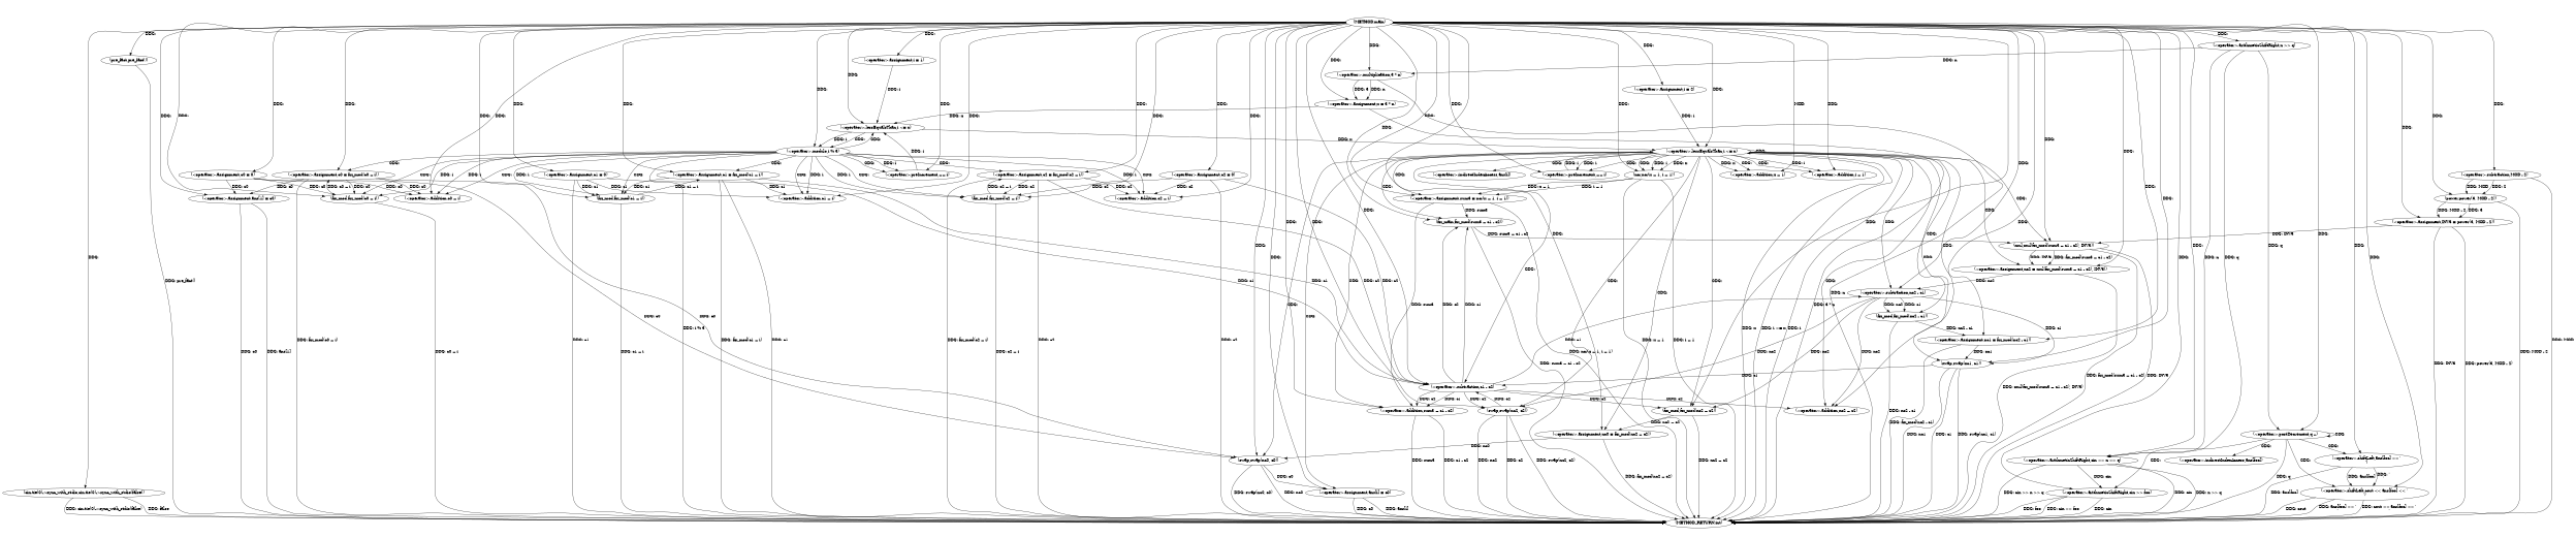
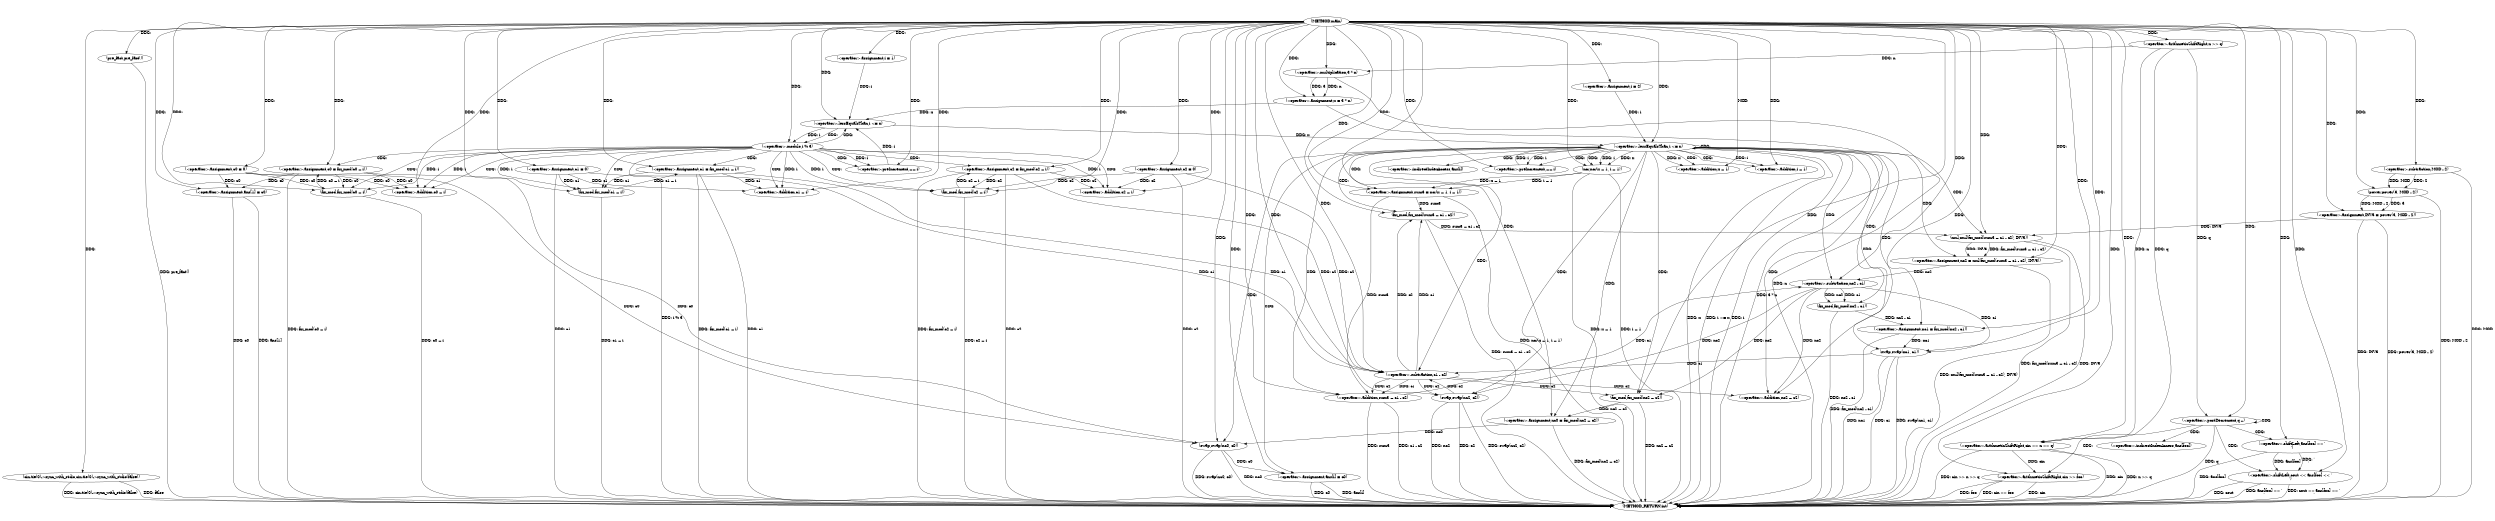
  digraph {
    n1 [label="(METHOD,main)"]
    n2 [label="(cin.tie(0)->sync_with_stdio,cin.tie(0)->sync_with_stdio(false))"]
    n3 [label="(pre_fact,pre_fact())"]
    n4 [label="(<operator>.arithmeticShiftRight,cin >> n >> q)"]
    n5 [label="(<operator>.assignment,x = 3 * n)"]
    n6 [label="(<operator>.assignment,c0 = 0)"]
    n7 [label="(<operator>.assignment,c1 = 0)"]
    n8 [label="(<operator>.assignment,c2 = 0)"]
    n9 [label="(<operator>.assignment,ans[1] = c0)"]
    n10 [label="(<operator>.assignment,INV3 = power(3, MOD - 2))"]
    n11 [label="(<operator>.assignment,i = 1)"]
    n12 [label="(<operator>.lessEqualsThan,i <= x)"]
    n13 [label="(<operator>.preIncrement,++ i)"]
    n14 [label="(<operator>.assignment,i = 2)"]
    n15 [label="(<operator>.lessEqualsThan,i <= x)"]
    n16 [label="(<operator>.preIncrement,++ i)"]
    n17 [label="(<operator>.postDecrement,q --)"]
    n18 [label="(<operator>.arithmeticShiftRight,n >> q)"]
    n19 [label="(<operator>.multiplication,3 * n)"]
    n20 [label="(power,power(3, MOD - 2))"]
    n21 [label="(<operator>.assignment,sum3 = ncr(x + 1, i + 1))"]
    n22 [label="(<operator>.assignment,nc2 = mul(fix_mod(sum3 + c1 - c2), INV3))"]
    n23 [label="(<operator>.assignment,nc1 = fix_mod(nc2 - c1))"]
    n24 [label="(<operator>.assignment,nc0 = fix_mod(nc2 + c2))"]
    n25 [label="(swap,swap(nc0, c0))"]
    n26 [label="(swap,swap(nc1, c1))"]
    n27 [label="(swap,swap(nc2, c2))"]
    n28 [label="(<operator>.assignment,ans[i] = c0)"]
    n29 [label="(<operator>.arithmeticShiftRight,cin >> foo)"]
    n30 [label="(<operator>.shiftLeft,cout << ans[foo] << '\n')"]
    n31 [label="(<operator>.modulo,i % 3)"]
    n32 [label="(<operator>.subtraction,MOD - 2)"]
    n33 [label="(<operator>.assignment,c0 = fix_mod(c0 + i))"]
    n34 [label="(<operator>.assignment,c1 = fix_mod(c1 + i))"]
    n35 [label="(<operator>.assignment,c2 = fix_mod(c2 + i))"]
    n36 [label="(ncr,ncr(x + 1, i + 1))"]
    n37 [label="(mul,mul(fix_mod(sum3 + c1 - c2), INV3))"]
    n38 [label="(fix_mod,fix_mod(nc2 + c2))"]
    n39 [label="(<operator>.shiftLeft,ans[foo] << '\n')"]
    n40 [label="(<operator>.addition,x + 1)"]
    n41 [label="(<operator>.addition,i + 1)"]
-   n42 [label="(fix_main,fix_mod(sum3 + c1 - c2))"]
+   n42 [label="(fix_mod,fix_mod(sum3 + c1 - c2))"]
    n43 [label="(<operator>.subtraction,nc2 - c1)"]
    n44 [label="(<operator>.addition,nc2 + c2)"]
    n45 [label="(fix_mod,fix_mod(c0 + i))"]
    n46 [label="(fix_mod,fix_mod(c1 + i))"]
    n47 [label="(fix_mod,fix_mod(c2 + i))"]
    n48 [label="(<operator>.addition,sum3 + c1 - c2)"]
    n49 [label="(<operator>.addition,c0 + i)"]
    n50 [label="(<operator>.addition,c1 + i)"]
    n51 [label="(<operator>.addition,c2 + i)"]
    n52 [label="(<operator>.subtraction,c1 - c2)"]
    n53 [label="(METHOD_RETURN,int)"]
    n54 [label="(fix_mod,fix_mod(nc2 - c1))"]
    n55 [label="(<operator>.indirectIndexAccess,ans[i])"]
    n56 [label="(<operator>.indirectIndexAccess,ans[foo])"]
    n1 -> n2 [label="DDG: "]
    n1 -> n3 [label="DDG: "]
    n1 -> n4 [label="DDG: "]
    n1 -> n5 [label="DDG: "]
    n1 -> n6 [label="DDG: "]
    n1 -> n7 [label="DDG: "]
    n1 -> n8 [label="DDG: "]
    n1 -> n9 [label="DDG: "]
    n1 -> n10 [label="DDG: "]
    n1 -> n11 [label="DDG: "]
    n1 -> n12 [label="DDG: "]
    n1 -> n13 [label="DDG: "]
    n1 -> n14 [label="DDG: "]
    n1 -> n15 [label="DDG: "]
    n1 -> n16 [label="DDG: "]
    n1 -> n17 [label="DDG: "]
    n1 -> n18 [label="DDG: "]
    n1 -> n19 [label="DDG: "]
    n1 -> n20 [label="DDG: "]
    n1 -> n21 [label="DDG: "]
    n1 -> n22 [label="DDG: "]
    n1 -> n23 [label="DDG: "]
    n1 -> n24 [label="DDG: "]
    n1 -> n25 [label="DDG: "]
    n1 -> n26 [label="DDG: "]
    n1 -> n27 [label="DDG: "]
    n1 -> n28 [label="DDG: "]
    n1 -> n29 [label="DDG: "]
    n1 -> n30 [label="DDG: "]
    n1 -> n31 [label="DDG: "]
    n1 -> n32 [label="DDG: "]
    n1 -> n33 [label="DDG: "]
    n1 -> n34 [label="DDG: "]
    n1 -> n35 [label="DDG: "]
    n1 -> n36 [label="DDG: "]
    n1 -> n37 [label="DDG: "]
    n1 -> n38 [label="DDG: "]
    n1 -> n39 [label="DDG: "]
    n1 -> n40 [label="MOD: "]
    n1 -> n41 [label="DDG: "]
    n1 -> n42 [label="DDG: "]
    n1 -> n43 [label="DDG: "]
    n1 -> n44 [label="DDG: "]
    n1 -> n45 [label="DDG: "]
    n1 -> n46 [label="DDG: "]
    n1 -> n47 [label="DDG: "]
    n1 -> n48 [label="DDG: "]
    n1 -> n49 [label="DDG: "]
    n1 -> n50 [label="DDG: "]
    n1 -> n51 [label="DDG: "]
    n1 -> n52 [label="DDG: "]
    n2 -> n53 [label="DDG: cin.tie(0)->sync_with_stdio(false)"]
    n2 -> n53 [label="DDG: false"]
    n3 -> n53 [label="DDG: pre_fact()"]
    n4 -> n29 [label="DDG: cin"]
    n4 -> n53 [label="DDG: cin"]
    n4 -> n53 [label="DDG: n >> q"]
    n4 -> n53 [label="DDG: cin >> n >> q"]
    n5 -> n12 [label="DDG: x"]
    n5 -> n53 [label="DDG: 3 * n"]
    n6 -> n9 [label="DDG: c0"]
    n6 -> n25 [label="DDG: c0"]
    n6 -> n45 [label="DDG: c0"]
    n6 -> n49 [label="DDG: c0"]
    n7 -> n46 [label="DDG: c1"]
    n7 -> n50 [label="DDG: c1"]
    n7 -> n52 [label="DDG: c1"]
    n7 -> n53 [label="DDG: c1"]
    n8 -> n47 [label="DDG: c2"]
    n8 -> n51 [label="DDG: c2"]
    n8 -> n52 [label="DDG: c2"]
    n8 -> n53 [label="DDG: c2"]
    n9 -> n53 [label="DDG: ans[1]"]
    n9 -> n53 [label="DDG: c0"]
    n10 -> n37 [label="DDG: INV3"]
    n10 -> n53 [label="DDG: INV3"]
    n10 -> n53 [label="DDG: power(3, MOD - 2)"]
    n11 -> n12 [label="DDG: i"]
    n12 -> n15 [label="DDG: x"]
    n12 -> n31 [label="DDG: i"]
    n12 -> n31 [label="CDG: "]
    n13 -> n12 [label="DDG: i"]
    n14 -> n15 [label="DDG: i"]
    n15 -> n15 [label="CDG: "]
    n15 -> n16 [label="DDG: i"]
    n15 -> n16 [label="CDG: "]
    n15 -> n21 [label="CDG: "]
    n15 -> n22 [label="CDG: "]
    n15 -> n23 [label="CDG: "]
    n15 -> n24 [label="CDG: "]
    n15 -> n25 [label="CDG: "]
    n15 -> n26 [label="CDG: "]
    n15 -> n27 [label="CDG: "]
    n15 -> n28 [label="CDG: "]
    n15 -> n36 [label="DDG: i"]
    n15 -> n36 [label="DDG: x"]
    n15 -> n36 [label="CDG: "]
    n15 -> n37 [label="CDG: "]
    n15 -> n38 [label="CDG: "]
    n15 -> n40 [label="DDG: x"]
    n15 -> n40 [label="CDG: "]
    n15 -> n41 [label="DDG: i"]
    n15 -> n41 [label="CDG: "]
    n15 -> n42 [label="CDG: "]
    n15 -> n43 [label="CDG: "]
    n15 -> n44 [label="CDG: "]
    n15 -> n48 [label="CDG: "]
    n15 -> n52 [label="CDG: "]
    n15 -> n53 [label="DDG: i"]
    n15 -> n53 [label="DDG: x"]
    n15 -> n53 [label="DDG: i <= x"]
    n15 -> n54 [label="CDG: "]
    n15 -> n55 [label="CDG: "]
    n16 -> n15 [label="DDG: i"]
    n17 -> n17 [label="CDG: "]
    n17 -> n29 [label="CDG: "]
    n17 -> n30 [label="CDG: "]
    n17 -> n39 [label="CDG: "]
    n17 -> n53 [label="DDG: q"]
    n17 -> n56 [label="CDG: "]
    n18 -> n4 [label="DDG: n"]
    n18 -> n4 [label="DDG: q"]
    n18 -> n17 [label="DDG: q"]
    n18 -> n19 [label="DDG: n"]
    n19 -> n5 [label="DDG: n"]
    n19 -> n5 [label="DDG: 3"]
    n19 -> n53 [label="DDG: n"]
    n20 -> n10 [label="DDG: MOD - 2"]
    n20 -> n10 [label="DDG: 3"]
    n20 -> n53 [label="DDG: MOD - 2"]
    n21 -> n42 [label="DDG: sum3"]
    n21 -> n48 [label="DDG: sum3"]
    n21 -> n53 [label="DDG: ncr(x + 1, i + 1)"]
    n22 -> n43 [label="DDG: nc2"]
    n22 -> n53 [label="DDG: mul(fix_mod(sum3 + c1 - c2), INV3)"]
    n23 -> n26 [label="DDG: nc1"]
    n23 -> n53 [label="DDG: fix_mod(nc2 - c1)"]
    n24 -> n25 [label="DDG: nc0"]
    n24 -> n53 [label="DDG: fix_mod(nc2 + c2)"]
    n25 -> n28 [label="DDG: c0"]
    n25 -> n53 [label="DDG: nc0"]
    n25 -> n53 [label="DDG: swap(nc0, c0)"]
    n26 -> n52 [label="DDG: c1"]
    n26 -> n53 [label="DDG: nc1"]
    n26 -> n53 [label="DDG: c1"]
    n26 -> n53 [label="DDG: swap(nc1, c1)"]
    n27 -> n52 [label="DDG: c2"]
    n27 -> n53 [label="DDG: nc2"]
    n27 -> n53 [label="DDG: c2"]
    n27 -> n53 [label="DDG: swap(nc2, c2)"]
    n28 -> n53 [label="DDG: ans[i]"]
    n28 -> n53 [label="DDG: c0"]
    n29 -> n53 [label="DDG: cin"]
    n29 -> n53 [label="DDG: foo"]
    n29 -> n53 [label="DDG: cin >> foo"]
    n30 -> n53 [label="DDG: ans[foo] << '\n'"]
    n30 -> n53 [label="DDG: cout << ans[foo] << '\n'"]
    n30 -> n53 [label="DDG: cout"]
    n31 -> n12 [label="CDG: "]
    n31 -> n13 [label="DDG: i"]
    n31 -> n13 [label="CDG: "]
    n31 -> n33 [label="CDG: "]
    n31 -> n34 [label="CDG: "]
    n31 -> n35 [label="CDG: "]
    n31 -> n45 [label="DDG: i"]
    n31 -> n45 [label="CDG: "]
    n31 -> n46 [label="DDG: i"]
    n31 -> n46 [label="CDG: "]
    n31 -> n47 [label="DDG: i"]
    n31 -> n47 [label="CDG: "]
    n31 -> n49 [label="DDG: i"]
    n31 -> n49 [label="CDG: "]
    n31 -> n50 [label="DDG: i"]
    n31 -> n50 [label="CDG: "]
    n31 -> n51 [label="DDG: i"]
    n31 -> n51 [label="CDG: "]
    n31 -> n53 [label="DDG: i % 3"]
    n32 -> n20 [label="DDG: 2"]
    n32 -> n20 [label="DDG: MOD"]
    n32 -> n53 [label="DDG: MOD"]
    n33 -> n9 [label="DDG: c0"]
    n33 -> n25 [label="DDG: c0"]
    n33 -> n45 [label="DDG: c0"]
    n33 -> n49 [label="DDG: c0"]
    n33 -> n53 [label="DDG: fix_mod(c0 + i)"]
    n34 -> n46 [label="DDG: c1"]
    n34 -> n50 [label="DDG: c1"]
    n34 -> n52 [label="DDG: c1"]
    n34 -> n53 [label="DDG: c1"]
    n34 -> n53 [label="DDG: fix_mod(c1 + i)"]
    n35 -> n47 [label="DDG: c2"]
    n35 -> n51 [label="DDG: c2"]
    n35 -> n52 [label="DDG: c2"]
    n35 -> n53 [label="DDG: c2"]
    n35 -> n53 [label="DDG: fix_mod(c2 + i)"]
    n36 -> n21 [label="DDG: i + 1"]
    n36 -> n21 [label="DDG: x + 1"]
    n36 -> n53 [label="DDG: x + 1"]
    n36 -> n53 [label="DDG: i + 1"]
    n37 -> n22 [label="DDG: fix_mod(sum3 + c1 - c2)"]
    n37 -> n22 [label="DDG: INV3"]
    n37 -> n53 [label="DDG: fix_mod(sum3 + c1 - c2)"]
    n37 -> n53 [label="DDG: INV3"]
    n38 -> n24 [label="DDG: nc2 + c2"]
    n38 -> n53 [label="DDG: nc2 + c2"]
    n39 -> n30 [label="DDG: '\n'"]
    n39 -> n30 [label="DDG: ans[foo]"]
    n39 -> n53 [label="DDG: ans[foo]"]
    n42 -> n37 [label="DDG: sum3 + c1 - c2"]
    n42 -> n53 [label="DDG: sum3 + c1 - c2"]
    n43 -> n26 [label="DDG: c1"]
    n43 -> n27 [label="DDG: nc2"]
    n43 -> n38 [label="DDG: nc2"]
    n43 -> n44 [label="DDG: nc2"]
    n43 -> n54 [label="DDG: c1"]
    n43 -> n54 [label="DDG: nc2"]
    n45 -> n33 [label="DDG: c0 + i"]
    n45 -> n53 [label="DDG: c0 + i"]
    n46 -> n34 [label="DDG: c1 + i"]
    n46 -> n53 [label="DDG: c1 + i"]
    n47 -> n35 [label="DDG: c2 + i"]
    n47 -> n53 [label="DDG: c2 + i"]
    n48 -> n53 [label="DDG: sum3"]
    n48 -> n53 [label="DDG: c1 - c2"]
    n52 -> n27 [label="DDG: c2"]
    n52 -> n38 [label="DDG: c2"]
    n52 -> n42 [label="DDG: c1"]
    n52 -> n42 [label="DDG: c2"]
-   n52 -> n43 [label="DDG: c1"]
+   n48 -> n43 [label="DDG: c1"]
    n52 -> n44 [label="DDG: c2"]
    n52 -> n48 [label="DDG: c1"]
    n52 -> n48 [label="DDG: c2"]
    n54 -> n23 [label="DDG: nc2 - c1"]
    n54 -> n53 [label="DDG: nc2 - c1"]
  }
